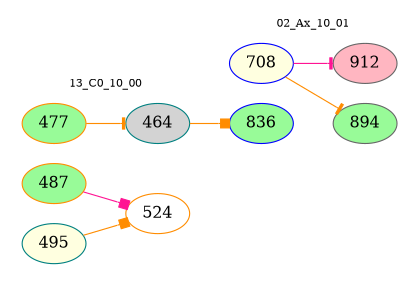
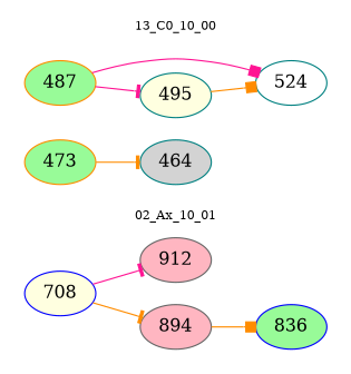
  digraph {
    rankdir=LR
    node [color=teal fillcolor=palegreen style=filled]
    edge [arrowhead=tee color=darkorange]
    n1 [color=blue fillcolor=lightyellow label=708]
-   n2 [color=gray40 label=894]
+   n2 [color=gray40 fillcolor=lightpink label=894]
    n3 [color=gray40 fillcolor=lightpink label=912]
    n4 [color=blue label=836]
    n5 [color=darkorange label=487]
-   n6 [color=darkorange label=477]
+   n6 [color=darkorange label=473]
    n7 [fillcolor=lightyellow label=495]
    n8 [fillcolor=lightgrey label=464]
-   n9 [color=darkorange fillcolor=white label=524]
+   n9 [fillcolor=white label=524]
    subgraph cluster_1 {
      color=white
      fontsize=10
      label="02_Ax_10_01"
      n1
      n2
      n3
      n4
    }
    subgraph cluster_2 {
      color=white
      fontsize=10
      label="13_C0_10_00"
      n5
      n6
      n7
      n8
      n9
    }
    n1 -> n2
    n1 -> n3 [color=deeppink]
-   n8 -> n4 [arrowhead=box]
+   n2 -> n4 [arrowhead=box]
+   n5 -> n7 [color=deeppink]
    n5 -> n9 [arrowhead=box color=deeppink]
    n6 -> n8
    n7 -> n9 [arrowhead=box]
  }
